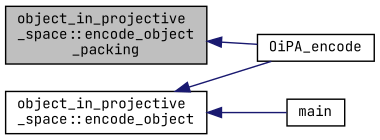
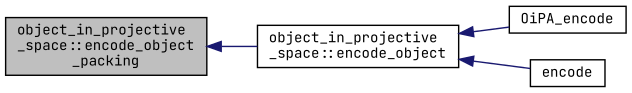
  digraph {
    fontname="JetBrains Mono"
    rankdir=LR
    node [color=black fillcolor=white fontname="JetBrains Mono" fontsize=10 shape=record style=filled]
    edge [color=midnightblue dir=back fontname="JetBrains Mono" fontsize=10 labelfontname=Helvetica labelfontsize=10 style=solid]
    n1 [fillcolor=grey75 fontcolor=black height=0.2 label="object_in_projective\l_space::encode_object\l_packing" width=0.4]
    n2 [height=0.2 label="object_in_projective\l_space::encode_object" width=0.4]
    n3 [height=0.2 label=OiPA_encode width=0.4]
-   n4 [height=0.2 label=main width=0.4]
-   n1 -> n3
+   n4 [height=0.2 label=encode width=0.4]
+   n1 -> n2
    n2 -> n3
    n2 -> n4
  }
